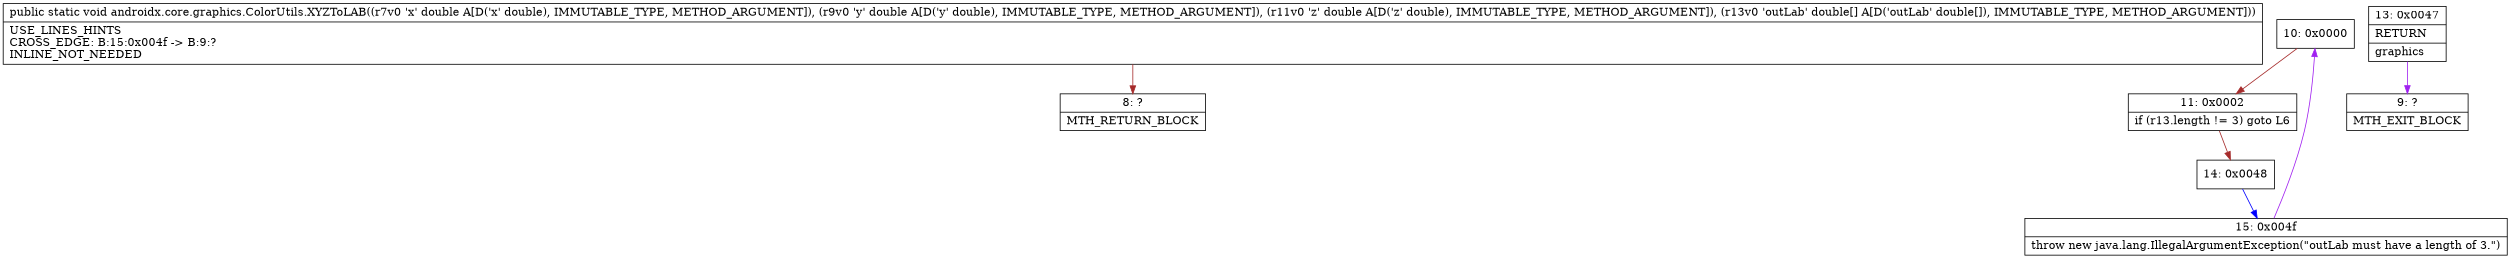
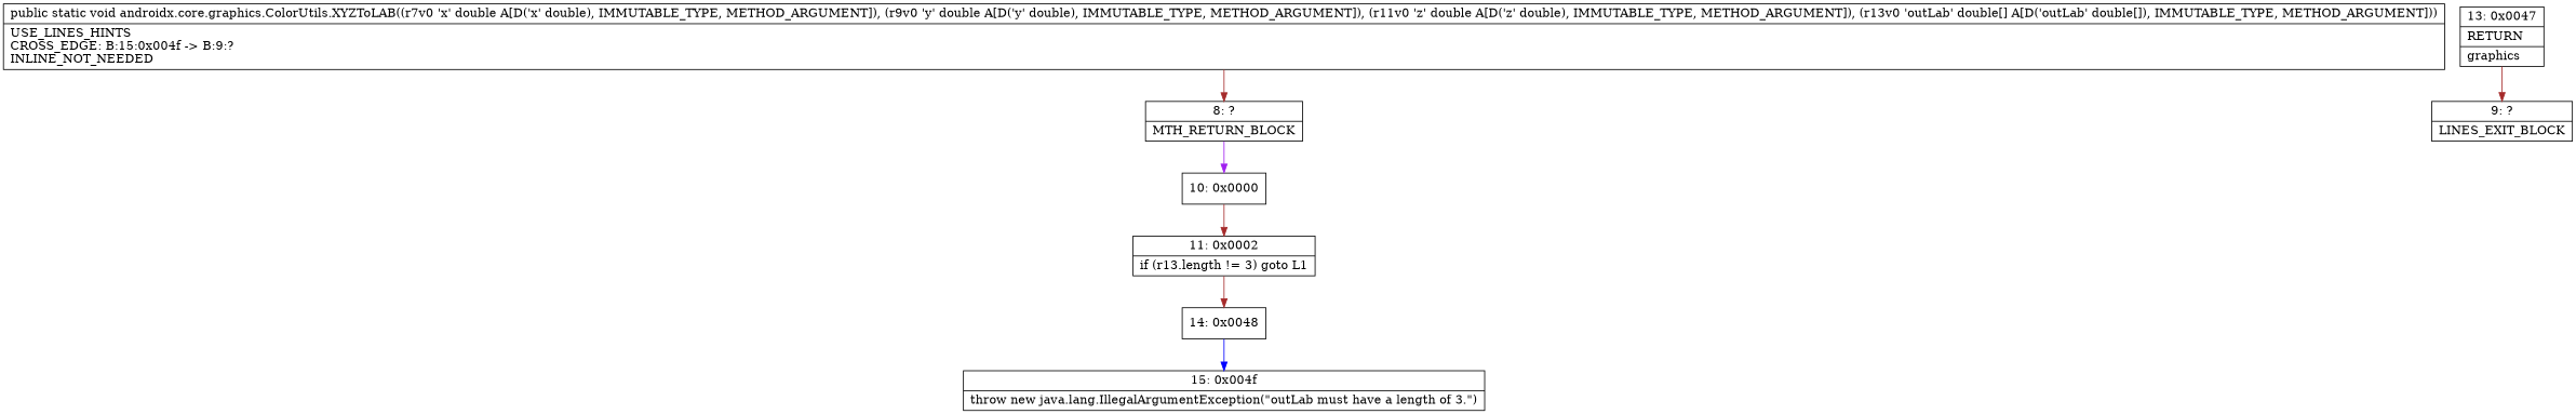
  digraph {
    node [shape=record]
    edge [color=brown]
    n1 [label="{8\:\ ?|MTH_RETURN_BLOCK\l}"]
    n2 [label="{10\:\ 0x0000}"]
-   n3 [label="{11\:\ 0x0002|if (r13.length != 3) goto L6\l}"]
+   n3 [label="{11\:\ 0x0002|if (r13.length != 3) goto L1\l}"]
    n4 [label="{14\:\ 0x0048}"]
    n5 [label="{15\:\ 0x004f|throw new java.lang.IllegalArgumentException(\"outLab must have a length of 3.\")\l}"]
    n6 [label="{13\:\ 0x0047|RETURN\l|graphics\l}"]
-   n7 [label="{9\:\ ?|MTH_EXIT_BLOCK\l}"]
+   n7 [label="{9\:\ ?|LINES_EXIT_BLOCK\l}"]
    n8 [label="{public static void androidx.core.graphics.ColorUtils.XYZToLAB((r7v0 'x' double A[D('x' double), IMMUTABLE_TYPE, METHOD_ARGUMENT]), (r9v0 'y' double A[D('y' double), IMMUTABLE_TYPE, METHOD_ARGUMENT]), (r11v0 'z' double A[D('z' double), IMMUTABLE_TYPE, METHOD_ARGUMENT]), (r13v0 'outLab' double[] A[D('outLab' double[]), IMMUTABLE_TYPE, METHOD_ARGUMENT]))  | USE_LINES_HINTS\lCROSS_EDGE: B:15:0x004f \-\> B:9:?\lINLINE_NOT_NEEDED\l}"]
-   n5 -> n2 [color=purple]
+   n1 -> n2 [color=purple]
    n2 -> n3
    n3 -> n4
    n4 -> n5 [color=blue]
-   n6 -> n7 [color=purple]
+   n6 -> n7
    n8 -> n1
  }
